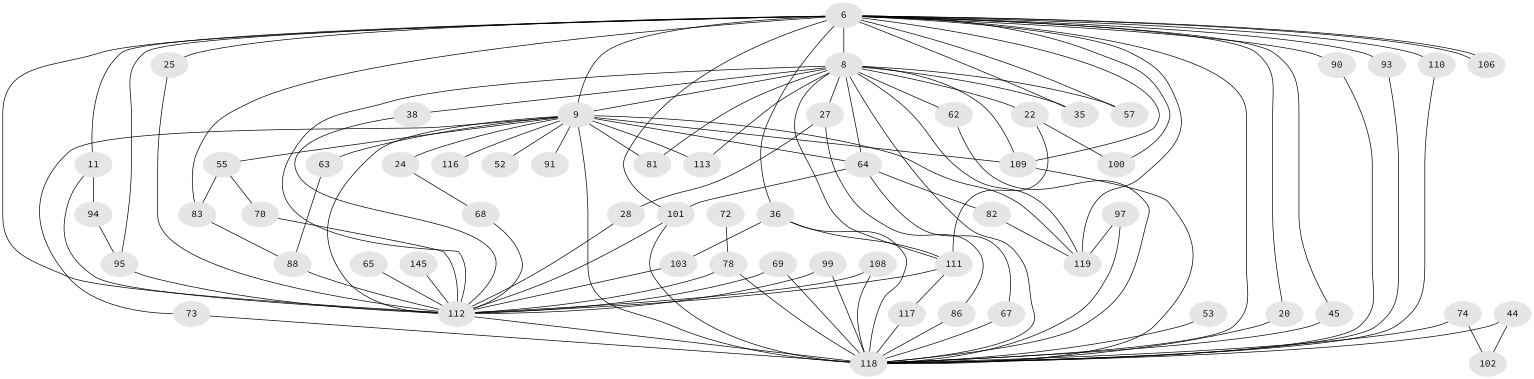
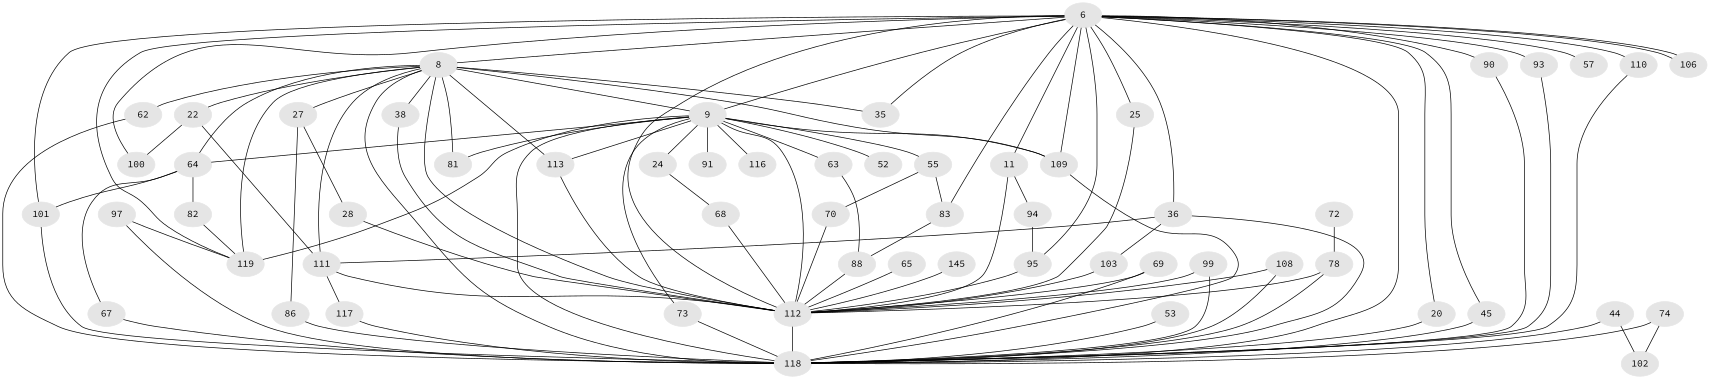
  graph {
    fontname="Source Code Pro"
    node [color=gray90 fontname="Source Code Pro" style=filled]
    edge [fontname="Source Code Pro"]
    8 [super="+3"]
    9 [super="+4+7"]
    35
    57 [super="+31+42"]
    109 [super="+92+84"]
    112 [super="+71+54+104"]
    118 [super="+30+114+85+59"]
    119 [super="+66+115"]
    22 [super="+14"]
    27
    38
    62
    64 [super="+46"]
    81
    111 [super="+107"]
    113
    6
    11
    20
    25 [super="+23"]
    36 [super="+34"]
    45
    83 [super="+58"]
    90
    93
    95 [super="+17+33"]
    100 [super="+98"]
    101 [super="+76"]
    106
    110
    24
    52
    55 [super="+49"]
    63
    73
    91
    116
    94 [super="+41"]
    103
    88 [super="+75"]
    28
    86
    67
    82
    78 [super="+32"]
    72
    117
    68
    70
    44
    102
    53
    65
    69
    74
    97
    99
    n58 [label=145]
    108
    8 -- 9 [weight=6]
    8 -- 35
-   8 -- 57 [weight=3]
    8 -- 109 [weight=2]
    8 -- 112 [weight=7]
    8 -- 118 [weight=5]
    8 -- 119 [weight=4]
    8 -- 22 [weight=3]
    8 -- 27 [weight=2]
    8 -- 38
    8 -- 62
    8 -- 64
    8 -- 81
    8 -- 111 [weight=2]
    8 -- 113
    9 -- 109 [weight=2]
    9 -- 112 [weight=12]
    9 -- 118 [weight=11]
    9 -- 119
    9 -- 64 [weight=2]
    9 -- 81
    9 -- 113
    9 -- 24 [weight=2]
    9 -- 52 [weight=2]
    9 -- 55 [weight=3]
    9 -- 63 [weight=2]
    9 -- 73
    9 -- 91 [weight=2]
    9 -- 116
    109 -- 118
    112 -- 118 [weight=5]
    22 -- 111
    22 -- 100
    27 -- 28
    27 -- 86
    38 -- 112
    62 -- 118
    64 -- 101
    64 -- 67
    64 -- 82
    111 -- 112 [weight=3]
    111 -- 117
    6 -- 8 [weight=2]
    6 -- 9 [weight=3]
    6 -- 35
    6 -- 57
    6 -- 109 [weight=2]
    6 -- 112 [weight=2]
    6 -- 118 [weight=2]
    6 -- 119
    6 -- 11
    6 -- 20
    6 -- 25 [weight=2]
    6 -- 36 [weight=2]
    6 -- 45
    6 -- 83 [weight=2]
    6 -- 90
    6 -- 93
    6 -- 95 [weight=2]
    6 -- 100
    6 -- 101
    6 -- 106
    6 -- 106
    6 -- 110
    11 -- 112 [weight=2]
    11 -- 94 [weight=2]
    20 -- 118
    25 -- 112 [weight=2]
    36 -- 118 [weight=3]
    36 -- 111
    36 -- 103
    45 -- 118
    83 -- 88
    90 -- 118
    93 -- 118
    95 -- 112 [weight=2]
-   101 -- 112
+   113 -- 112
    101 -- 118
    110 -- 118
    24 -- 68
    55 -- 83
    55 -- 70
    63 -- 88
    73 -- 118
    94 -- 95
    103 -- 112
    88 -- 112
    28 -- 112
    86 -- 118
    67 -- 118
    82 -- 119
    78 -- 112
    78 -- 118 [weight=4]
    72 -- 78
    117 -- 118
    68 -- 112
    70 -- 112
    44 -- 118 [weight=2]
    44 -- 102
    53 -- 118 [weight=2]
    65 -- 112 [weight=2]
    69 -- 112
    69 -- 118
    74 -- 118 [weight=2]
    74 -- 102
    97 -- 118
    97 -- 119
    99 -- 112 [weight=2]
    99 -- 118
    n58 -- 112 [weight=2]
    108 -- 112
    108 -- 118
  }
